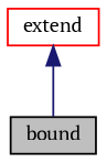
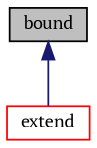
  digraph {
    rankdir=TB
    fontname="PT Serif"
    node [fontname="PT Serif" fontsize=10 shape=record]
    n1 [color=black fillcolor=grey75 fontcolor=black height=0.2 label=bound style=filled width=0.4]
    n2 [color=red height=0.2 label=extend width=0.4]
-   n2 -> n1 [color=midnightblue dir=back fontname="PT Serif" fontsize=10 labelfontname=Helvetica labelfontsize=10 style=solid]
+   n1 -> n2 [color=midnightblue dir=back fontname="PT Serif" fontsize=10 labelfontname=Helvetica labelfontsize=10 style=solid]
  }
